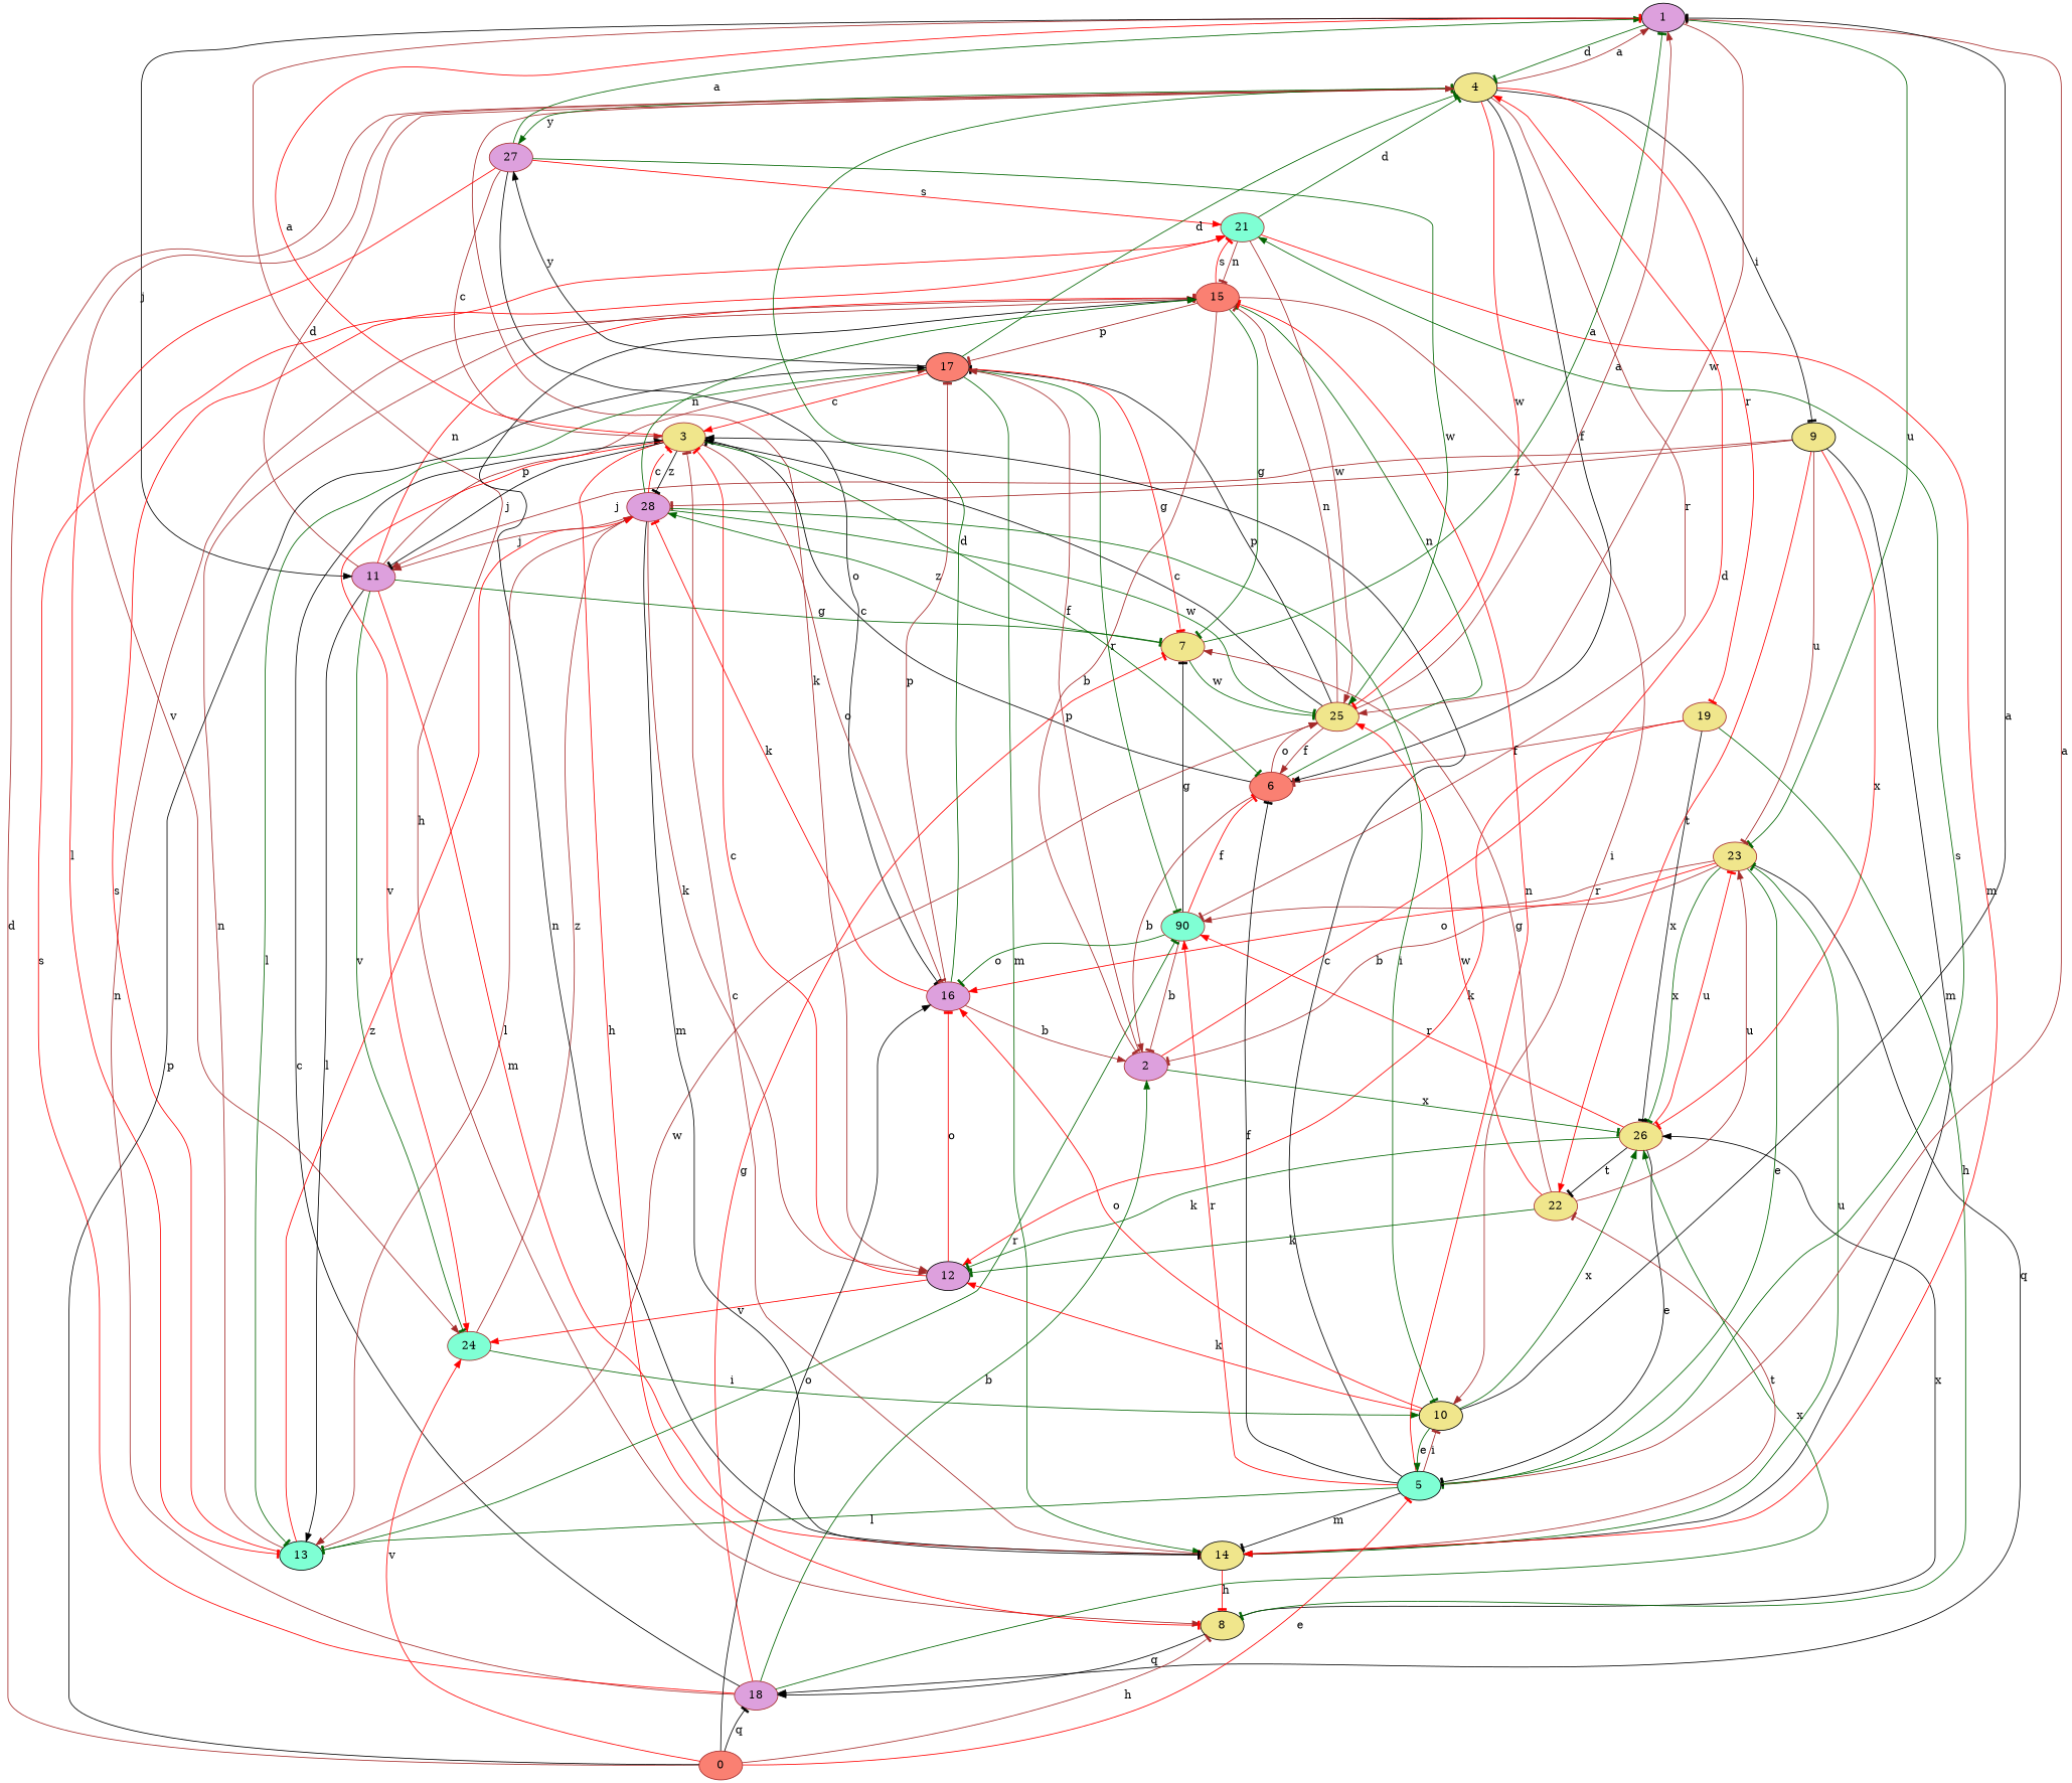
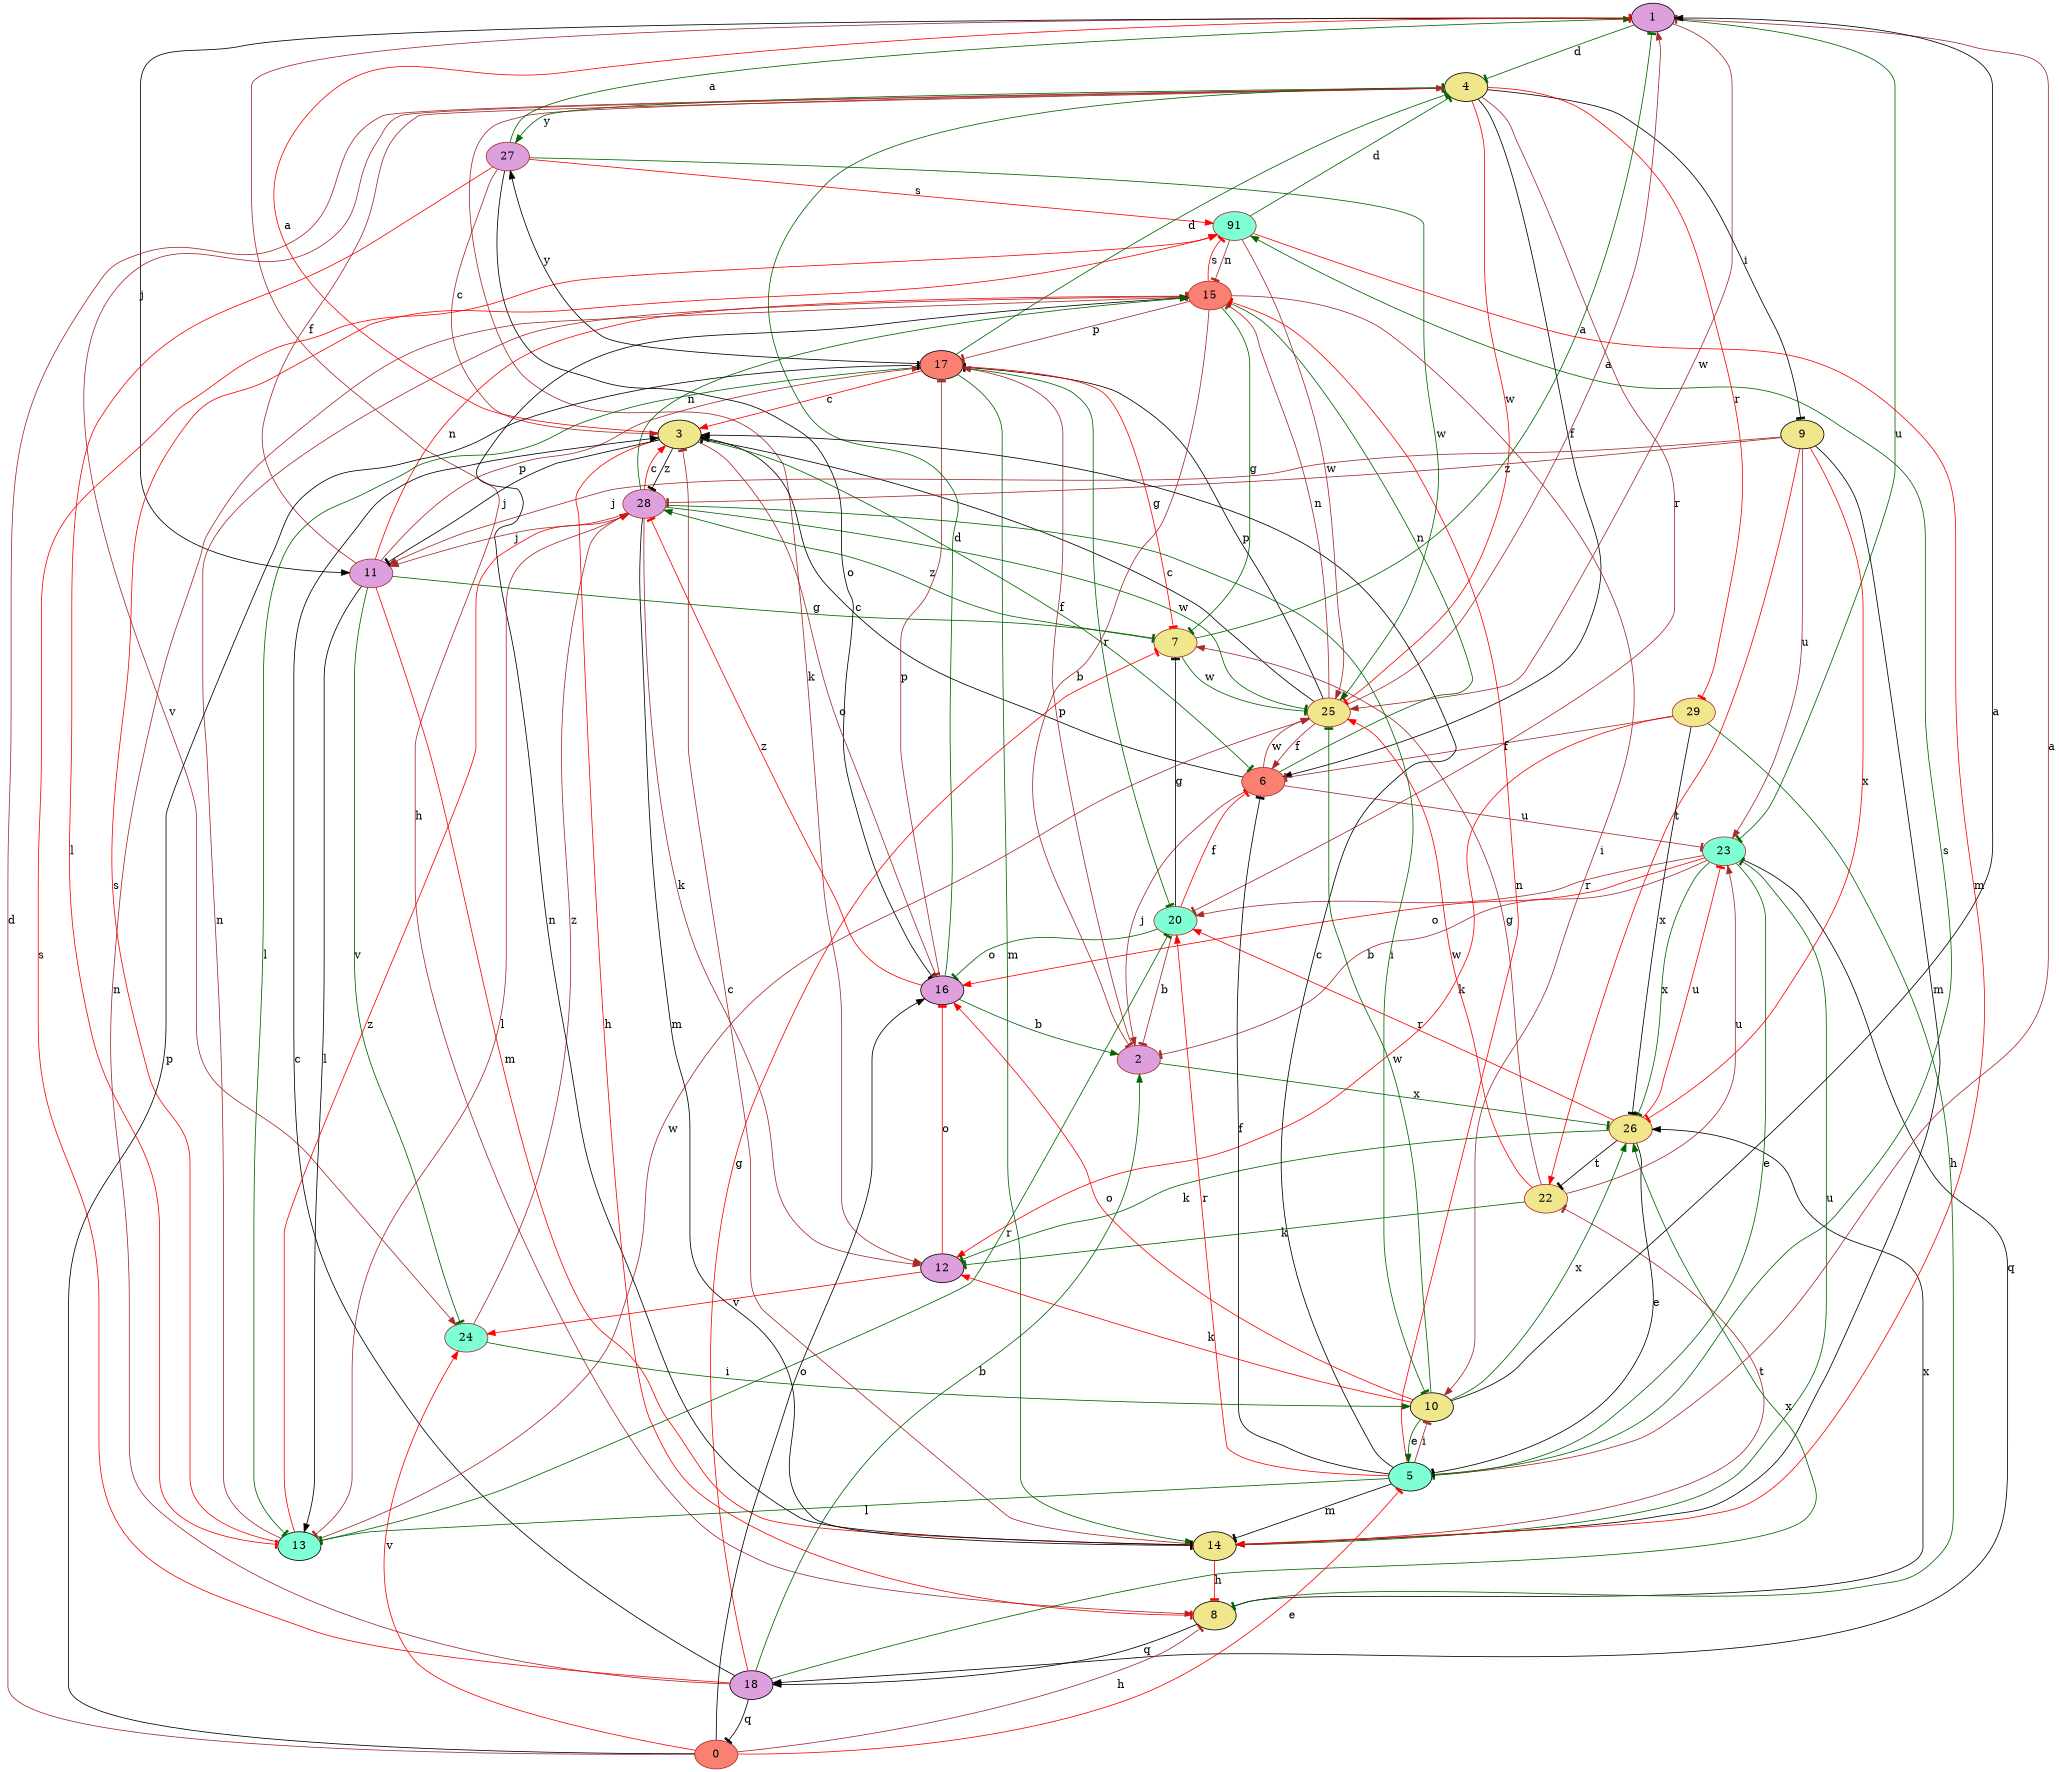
  strict digraph {
    node [color=brown fillcolor=khaki style=filled]
    edge [arrowhead=tee color=brown]
    1 [color=black fillcolor=plum]
    4 [color=black]
    8 [color=black]
    11 [fillcolor=plum]
-   23
+   23 [fillcolor=aquamarine]
    25
    6 [fillcolor=salmon]
    24 [fillcolor=aquamarine]
    9 [color=black]
    12 [color=black fillcolor=plum]
-   19
-   20 [fillcolor=aquamarine label=90]
+   19 [label=29]
+   20 [fillcolor=aquamarine]
    27 [fillcolor=plum]
    26
-   18 [fillcolor=plum]
+   18 [color=black fillcolor=plum]
    17 [color=black fillcolor=salmon]
    13 [color=black fillcolor=aquamarine]
    14 [color=black]
    15 [fillcolor=salmon]
    7
    2 [fillcolor=plum]
-   16 [fillcolor=plum]
+   16 [color=black fillcolor=plum]
    5 [color=black fillcolor=aquamarine]
-   3
+   3 [color=black]
    22
    28 [fillcolor=plum]
    10 [color=black]
-   21 [fillcolor=aquamarine]
+   21 [fillcolor=aquamarine label=91]
    0 [fillcolor=salmon]
    1 -> 4 [color=darkgreen label=d]
    1 -> 8 [arrowhead=normal label=h]
    1 -> 11 [arrowhead=normal color=black label=j]
    1 -> 23 [color=darkgreen label=u]
    1 -> 25 [arrowhead=normal label=w]
-   4 -> 1 [arrowhead=normal label=a]
    4 -> 25 [color=red label=w]
    4 -> 6 [arrowhead=normal color=black label=f]
    4 -> 24 [arrowhead=normal label=v]
    4 -> 9 [color=black label=i]
    4 -> 12 [arrowhead=normal label=k]
    4 -> 19 [color=red label=r]
    4 -> 20 [label=r]
    4 -> 27 [arrowhead=normal color=darkgreen label=y]
    8 -> 26 [arrowhead=normal color=black label=x]
    8 -> 18 [arrowhead=normal color=black label=q]
-   11 -> 4 [label=d]
+   11 -> 4 [label=f]
    11 -> 24 [color=darkgreen label=v]
    11 -> 17 [arrowhead=normal label=p]
    11 -> 13 [arrowhead=normal color=black label=l]
    11 -> 14 [color=red label=m]
    11 -> 15 [color=red label=n]
    11 -> 7 [color=darkgreen label=g]
    23 -> 20 [arrowhead=normal label=r]
    23 -> 26 [color=darkgreen label=x]
    23 -> 18 [arrowhead=normal color=black label=q]
    23 -> 2 [label=b]
    23 -> 16 [arrowhead=normal color=red label=o]
    23 -> 5 [color=darkgreen label=e]
    25 -> 1 [arrowhead=normal label=a]
    25 -> 6 [arrowhead=normal label=f]
    25 -> 17 [color=black label=p]
    25 -> 15 [label=n]
    25 -> 3 [color=black label=c]
-   6 -> 25 [arrowhead=normal label=o]
+   6 -> 23 [label=u]
+   6 -> 25 [arrowhead=normal label=w]
    6 -> 15 [color=darkgreen label=n]
-   6 -> 2 [arrowhead=normal label=b]
+   6 -> 2 [arrowhead=normal label=j]
    6 -> 3 [arrowhead=normal color=black label=c]
    24 -> 28 [arrowhead=normal label=z]
    24 -> 10 [arrowhead=normal color=darkgreen label=i]
    9 -> 11 [arrowhead=normal label=j]
-   9 -> 23 [label=u]
+   9 -> 23 [arrowhead=normal label=u]
    9 -> 26 [color=red label=x]
    9 -> 14 [arrowhead=normal color=black label=m]
    9 -> 22 [arrowhead=normal color=red label=t]
    9 -> 28 [label=z]
    12 -> 24 [arrowhead=normal color=red label=v]
    12 -> 16 [color=red label=o]
-   12 -> 3 [color=red label=c]
    19 -> 8 [color=darkgreen label=h]
    19 -> 6 [label=f]
    19 -> 12 [arrowhead=normal color=red label=k]
    19 -> 26 [color=black label=x]
    20 -> 6 [color=red label=f]
    20 -> 7 [color=black label=g]
    20 -> 2 [label=b]
    20 -> 16 [color=darkgreen label=o]
    27 -> 1 [arrowhead=normal color=darkgreen label=a]
    27 -> 25 [arrowhead=normal color=darkgreen label=w]
    27 -> 13 [color=red label=l]
    27 -> 16 [color=black label=o]
    27 -> 3 [arrowhead=normal label=c]
    27 -> 21 [arrowhead=normal color=red label=s]
    26 -> 23 [color=red label=u]
    26 -> 12 [color=darkgreen label=k]
    26 -> 20 [arrowhead=normal color=red label=r]
    26 -> 5 [color=black label=e]
    26 -> 22 [color=black label=t]
    18 -> 26 [arrowhead=normal color=darkgreen label=x]
    18 -> 15 [arrowhead=normal label=n]
    18 -> 7 [color=red label=g]
    18 -> 2 [arrowhead=normal color=darkgreen label=b]
    18 -> 3 [arrowhead=normal color=black label=c]
    18 -> 21 [arrowhead=normal color=red label=s]
    17 -> 4 [color=darkgreen label=d]
    17 -> 20 [color=darkgreen label=r]
    17 -> 27 [arrowhead=normal color=black label=y]
    17 -> 13 [color=darkgreen label=l]
    17 -> 14 [arrowhead=normal color=darkgreen label=m]
    17 -> 7 [color=red label=g]
    17 -> 3 [arrowhead=normal color=red label=c]
    13 -> 25 [arrowhead=normal label=w]
    13 -> 20 [color=darkgreen label=r]
    13 -> 15 [label=n]
    13 -> 28 [arrowhead=normal color=red label=z]
    13 -> 21 [arrowhead=normal color=red label=s]
    14 -> 8 [color=red label=h]
    14 -> 23 [color=darkgreen label=u]
    14 -> 15 [arrowhead=normal color=black label=n]
    14 -> 3 [label=c]
    14 -> 22 [label=t]
    15 -> 17 [label=p]
    15 -> 7 [color=darkgreen label=g]
    15 -> 2 [label=b]
    15 -> 10 [arrowhead=normal label=i]
    15 -> 21 [color=red label=s]
    7 -> 1 [color=darkgreen label=a]
    7 -> 25 [color=darkgreen label=w]
    7 -> 28 [arrowhead=normal color=darkgreen label=z]
-   2 -> 4 [arrowhead=normal color=red label=d]
    2 -> 26 [color=darkgreen label=x]
    2 -> 17 [arrowhead=normal label=p]
    16 -> 4 [color=darkgreen label=d]
    16 -> 17 [label=p]
-   16 -> 2 [arrowhead=normal label=b]
-   16 -> 28 [color=red label=k]
+   16 -> 2 [arrowhead=normal color=darkgreen label=b]
+   16 -> 28 [color=red label=z]
    5 -> 1 [label=a]
    5 -> 6 [color=black label=f]
    5 -> 20 [arrowhead=normal color=red label=r]
    5 -> 13 [color=darkgreen label=l]
    5 -> 14 [color=black label=m]
    5 -> 15 [color=red label=n]
    5 -> 3 [arrowhead=normal color=black label=c]
    5 -> 10 [label=i]
    5 -> 21 [arrowhead=normal color=darkgreen label=s]
    3 -> 1 [color=red label=a]
    3 -> 8 [color=red label=h]
    3 -> 11 [color=black label=j]
    3 -> 6 [color=darkgreen label=f]
-   3 -> 24 [arrowhead=normal color=red label=v]
    3 -> 16 [label=o]
    3 -> 28 [color=black label=z]
    22 -> 23 [arrowhead=normal label=u]
    22 -> 25 [arrowhead=normal color=red label=w]
    22 -> 12 [color=darkgreen label=k]
    22 -> 7 [arrowhead=normal label=g]
    28 -> 11 [arrowhead=normal label=j]
    28 -> 25 [color=darkgreen label=w]
    28 -> 12 [arrowhead=normal label=k]
-   28 -> 13 [arrowhead=normal label=l]
+   28 -> 13 [label=l]
    28 -> 14 [color=black label=m]
    28 -> 15 [arrowhead=normal color=darkgreen label=n]
-   28 -> 3 [color=red label=c]
+   28 -> 3 [arrowhead=normal color=red label=c]
    28 -> 10 [color=darkgreen label=i]
-   10 -> 1 [color=black label=a]
+   10 -> 1 [arrowhead=normal color=black label=a]
+   10 -> 25 [color=darkgreen label=w]
    10 -> 12 [arrowhead=normal color=red label=k]
    10 -> 26 [arrowhead=normal color=darkgreen label=x]
    10 -> 16 [arrowhead=normal color=red label=o]
    10 -> 5 [arrowhead=normal color=darkgreen label=e]
    21 -> 4 [color=darkgreen label=d]
    21 -> 25 [arrowhead=normal label=w]
    21 -> 14 [arrowhead=normal color=red label=m]
    21 -> 15 [label=n]
    0 -> 4 [arrowhead=normal label=d]
    0 -> 8 [label=h]
    0 -> 24 [arrowhead=normal color=red label=v]
-   0 -> 18 [color=black label=q]
-   0 -> 17 [arrowhead=normal color=black label=p]
+   18 -> 0 [color=black label=q]
+   0 -> 17 [color=black label=p]
    0 -> 16 [arrowhead=normal color=black label=o]
    0 -> 5 [color=red label=e]
  }
